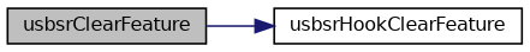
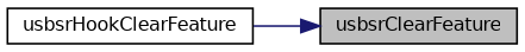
  digraph {
    rankdir=LR
    node [color=black fontname=Helvetica fontsize=10 shape=record style=filled]
    n1 [fillcolor=grey75 fontcolor=black height=0.2 label=usbsrClearFeature width=0.4]
    n2 [fillcolor=white height=0.2 label=usbsrHookClearFeature width=0.4]
-   n1 -> n2 [color=midnightblue fontname=Helvetica fontsize=10 labelfontname=Helvetica labelfontsize=10 style=solid]
+   n2 -> n1 [color=midnightblue fontname=Helvetica fontsize=10 labelfontname=Helvetica labelfontsize=10 style=solid]
  }
